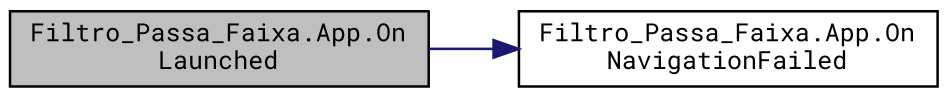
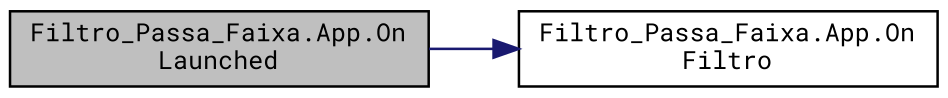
  digraph {
    rankdir=LR
    fontname="Roboto Mono"
    node [color=black fontname="Roboto Mono" fontsize=10 shape=record style=filled]
    n1 [fillcolor=grey75 fontcolor=black height=0.2 label="Filtro_Passa_Faixa.App.On\lLaunched" width=0.4]
-   n2 [fillcolor=white height=0.2 label="Filtro_Passa_Faixa.App.On\lNavigationFailed" width=0.4]
+   n2 [fillcolor=white height=0.2 label="Filtro_Passa_Faixa.App.On\lFiltro" width=0.4]
    n1 -> n2 [color=midnightblue fontname="Roboto Mono" fontsize=10 labelfontname=Helvetica labelfontsize=10 style=solid]
  }
